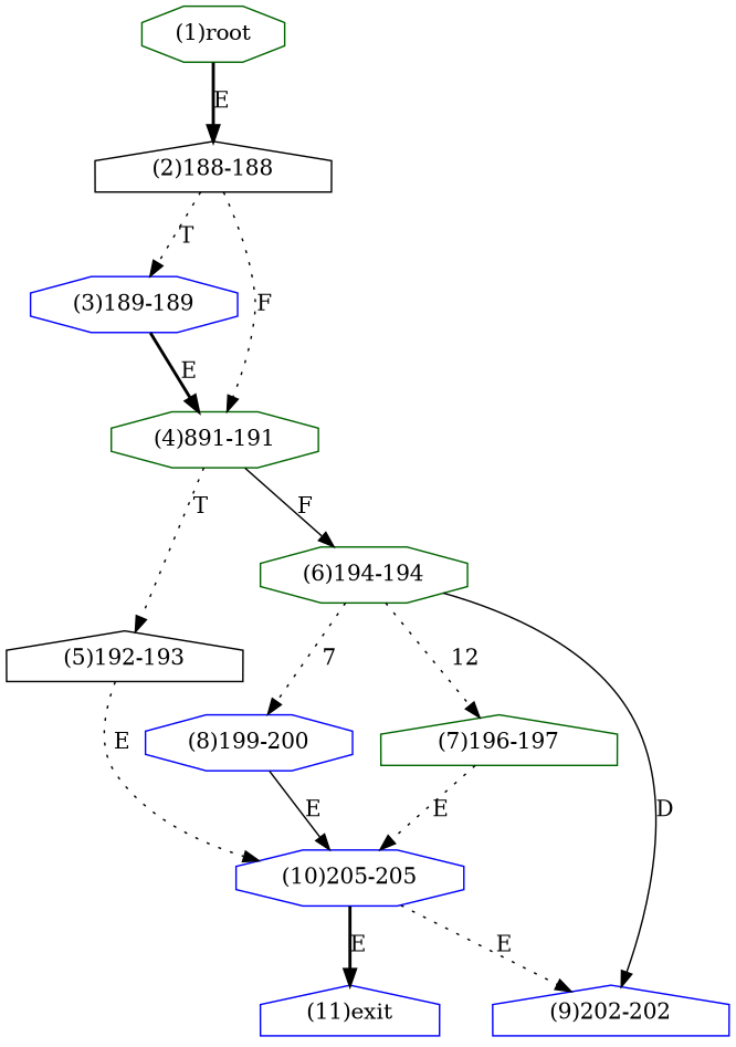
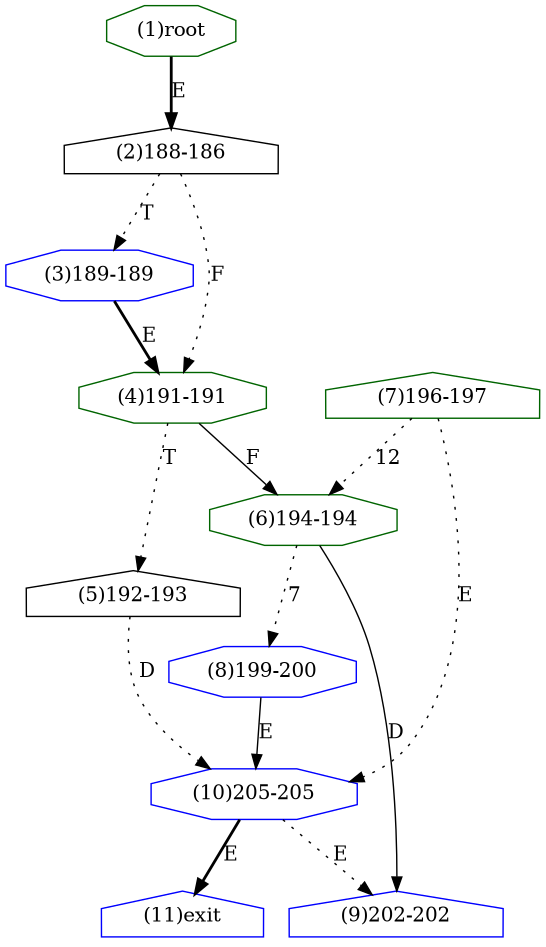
  digraph {
    node [color=blue shape=octagon]
    edge [style=dotted]
    n1 [color=darkgreen label="(1)root"]
-   n2 [color=black label="(2)188-188" shape=house]
+   n2 [color=black label="(2)188-186" shape=house]
    n3 [label="(3)189-189"]
-   n4 [color=darkgreen label="(4)891-191"]
+   n4 [color=darkgreen label="(4)191-191"]
    n5 [color=black label="(5)192-193" shape=house]
    n6 [color=darkgreen label="(6)194-194"]
    n7 [label="(10)205-205"]
    n8 [color=darkgreen label="(7)196-197" shape=house]
    n9 [label="(8)199-200"]
    n10 [label="(9)202-202" shape=house]
    n11 [label="(11)exit" shape=house]
    n1 -> n2 [label=E style=bold]
    n2 -> n3 [label=T]
    n2 -> n4 [label=F]
    n3 -> n4 [label=E style=bold]
    n4 -> n5 [label=T]
    n4 -> n6 [label=F style=solid]
-   n5 -> n7 [label=E]
-   n6 -> n8 [label=12]
+   n5 -> n7 [label=D]
+   n8 -> n6 [label=12]
    n6 -> n9 [label=7]
    n6 -> n10 [label=D style=solid]
    n7 -> n10 [label=E]
    n7 -> n11 [label=E style=bold]
    n8 -> n7 [label=E]
    n9 -> n7 [label=E style=solid]
  }
